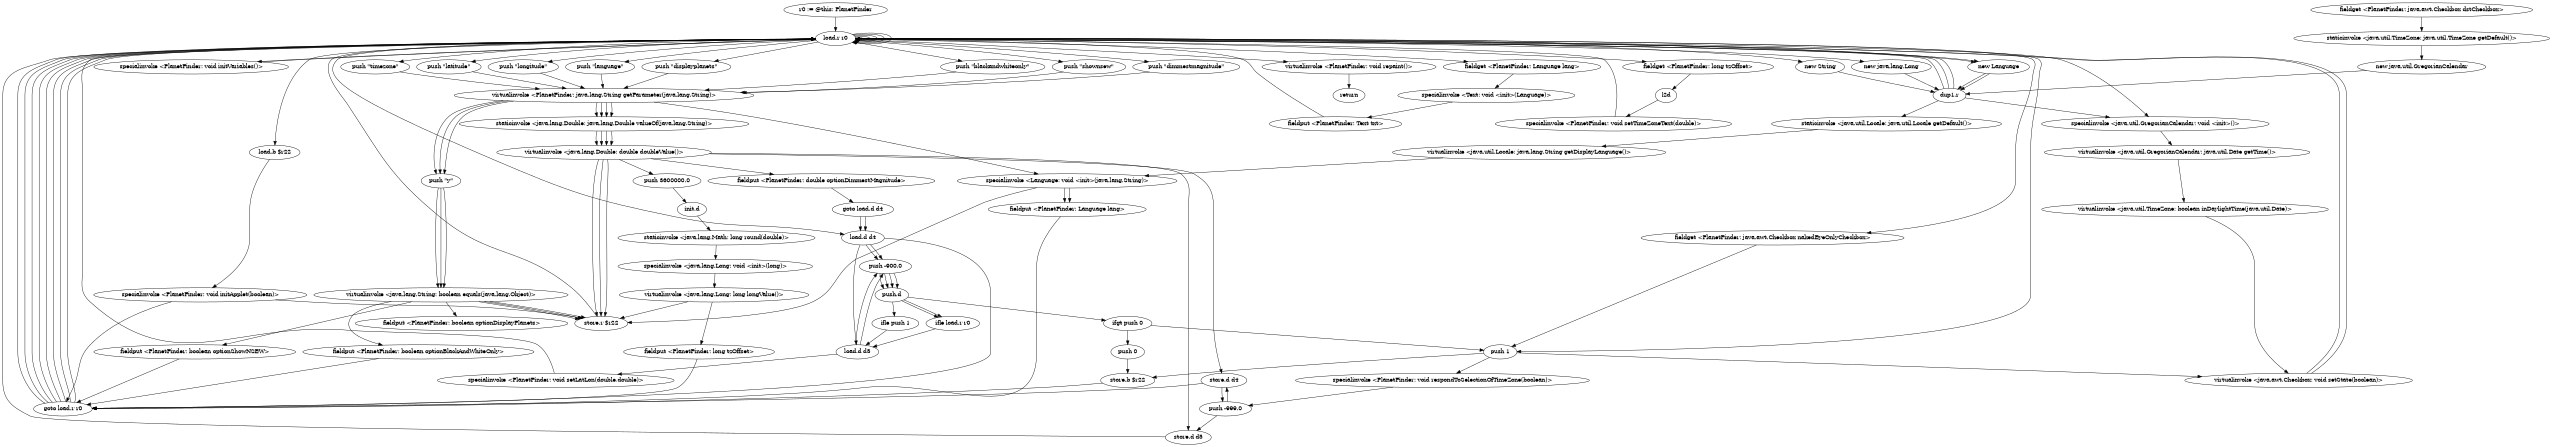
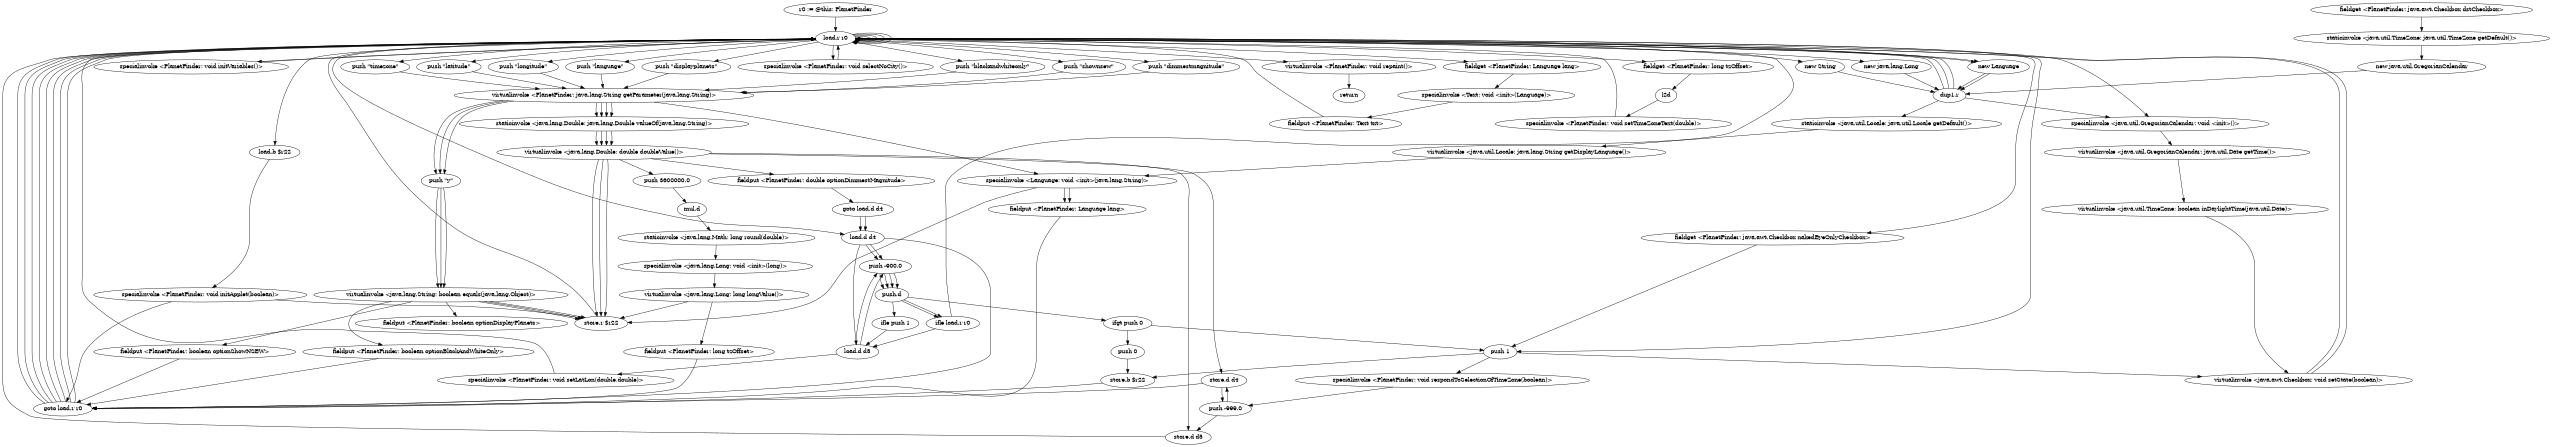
  digraph {
    "r0 := @this: PlanetFinder"
    "load.r r0"
    "new Language"
    "push \"language\""
    n5 [label="new String"]
    "fieldget <PlanetFinder: Language lang>"
    "specialinvoke <PlanetFinder: void initVariables()>"
    "fieldget <PlanetFinder: java.awt.Checkbox nakedEyeOnlyCheckbox>"
    "push 1"
    "new java.lang.Long"
    "push \"timezone\""
    "fieldget <PlanetFinder: long tzOffset>"
    "push \"latitude\""
    "push \"longitude\""
    "load.d d4"
+   "specialinvoke <PlanetFinder: void selectNoCity()>"
    "push \"displayplanets\""
    "push \"blackandwhiteonly\""
    "push \"shownsew\""
    "push \"dimmestmagnitude\""
    "load.b $r22"
    "virtualinvoke <PlanetFinder: void repaint()>"
    "specialinvoke <java.util.GregorianCalendar: void <init>()>"
    "dup1.r"
    "virtualinvoke <PlanetFinder: java.lang.String getParameter(java.lang.String)>"
    "specialinvoke <Text: void <init>(Language)>"
    "virtualinvoke <java.awt.Checkbox: void setState(boolean)>"
    "specialinvoke <PlanetFinder: void respondToSelectionOfTimeZone(boolean)>"
    "store.b $r22"
    "fieldget <PlanetFinder: java.awt.Checkbox dstCheckbox>"
    "staticinvoke <java.util.TimeZone: java.util.TimeZone getDefault()>"
    l2d
    "goto load.r r0"
    "push -900.0"
    "load.d d5"
    "specialinvoke <PlanetFinder: void initApplet(boolean)>"
    return
    "staticinvoke <java.util.Locale: java.util.Locale getDefault()>"
    "virtualinvoke <java.util.GregorianCalendar: java.util.Date getTime()>"
    "virtualinvoke <java.util.Locale: java.lang.String getDisplayLanguage()>"
    "specialinvoke <Language: void <init>(java.lang.String)>"
    "staticinvoke <java.lang.Double: java.lang.Double valueOf(java.lang.String)>"
    "push \"y\""
    "fieldput <PlanetFinder: Language lang>"
    "store.r $r22"
    "virtualinvoke <java.lang.Double: double doubleValue()>"
    "virtualinvoke <java.lang.String: boolean equals(java.lang.Object)>"
    "fieldput <PlanetFinder: Text txt>"
    "push -999.0"
    "new java.util.GregorianCalendar"
    "virtualinvoke <java.util.TimeZone: boolean inDaylightTime(java.util.Date)>"
    "push 3600000.0"
    "store.d d4"
    "store.d d5"
    "fieldput <PlanetFinder: double optionDimmestMagnitude>"
-   "mul.d" [label="init.d"]
+   "mul.d"
    "goto load.d d4"
    "staticinvoke <java.lang.Math: long round(double)>"
    "specialinvoke <java.lang.Long: void <init>(long)>"
    "virtualinvoke <java.lang.Long: long longValue()>"
    "fieldput <PlanetFinder: long tzOffset>"
    "specialinvoke <PlanetFinder: void setTimeZoneText(double)>"
    n63 [label="push.d"]
    "specialinvoke <PlanetFinder: void setLatLon(double,double)>"
    "ifle load.r r0"
    "ifle push 1"
    "ifgt push 0"
    "push 0"
    "fieldput <PlanetFinder: boolean optionDisplayPlanets>"
    "fieldput <PlanetFinder: boolean optionBlackAndWhiteOnly>"
    "fieldput <PlanetFinder: boolean optionShowNSEW>"
    "r0 := @this: PlanetFinder" -> "load.r r0"
    "load.r r0" -> "load.r r0"
    "load.r r0" -> "load.r r0"
    "load.r r0" -> "load.r r0"
    "load.r r0" -> "load.r r0"
    "load.r r0" -> "load.r r0"
    "load.r r0" -> "new Language"
    "load.r r0" -> "new Language"
    "load.r r0" -> "push \"language\""
    "load.r r0" -> n5
    "load.r r0" -> "fieldget <PlanetFinder: Language lang>"
    "load.r r0" -> "specialinvoke <PlanetFinder: void initVariables()>"
    "load.r r0" -> "fieldget <PlanetFinder: java.awt.Checkbox nakedEyeOnlyCheckbox>"
    "load.r r0" -> "push 1"
    "load.r r0" -> "new java.lang.Long"
    "load.r r0" -> "push \"timezone\""
    "load.r r0" -> "fieldget <PlanetFinder: long tzOffset>"
    "load.r r0" -> "push \"latitude\""
    "load.r r0" -> "push \"longitude\""
    "load.r r0" -> "load.d d4"
+   "load.r r0" -> "specialinvoke <PlanetFinder: void selectNoCity()>"
    "load.r r0" -> "push \"displayplanets\""
    "load.r r0" -> "push \"blackandwhiteonly\""
    "load.r r0" -> "push \"shownsew\""
    "load.r r0" -> "push \"dimmestmagnitude\""
    "load.r r0" -> "load.b $r22"
    "load.r r0" -> "virtualinvoke <PlanetFinder: void repaint()>"
    "load.r r0" -> "specialinvoke <java.util.GregorianCalendar: void <init>()>"
    "new Language" -> "dup1.r"
    "new Language" -> "dup1.r"
    "push \"language\"" -> "virtualinvoke <PlanetFinder: java.lang.String getParameter(java.lang.String)>"
    n5 -> "dup1.r"
    "fieldget <PlanetFinder: Language lang>" -> "specialinvoke <Text: void <init>(Language)>"
    "specialinvoke <PlanetFinder: void initVariables()>" -> "load.r r0"
    "fieldget <PlanetFinder: java.awt.Checkbox nakedEyeOnlyCheckbox>" -> "push 1"
    "push 1" -> "virtualinvoke <java.awt.Checkbox: void setState(boolean)>"
    "push 1" -> "specialinvoke <PlanetFinder: void respondToSelectionOfTimeZone(boolean)>"
    "push 1" -> "store.b $r22"
    "new java.lang.Long" -> "dup1.r"
    "push \"timezone\"" -> "virtualinvoke <PlanetFinder: java.lang.String getParameter(java.lang.String)>"
    "fieldget <PlanetFinder: long tzOffset>" -> l2d
    "push \"latitude\"" -> "virtualinvoke <PlanetFinder: java.lang.String getParameter(java.lang.String)>"
    "push \"longitude\"" -> "virtualinvoke <PlanetFinder: java.lang.String getParameter(java.lang.String)>"
    "load.d d4" -> "goto load.r r0"
    "load.d d4" -> "push -900.0"
    "load.d d4" -> "push -900.0"
    "load.d d4" -> "load.d d5"
+   "specialinvoke <PlanetFinder: void selectNoCity()>" -> "load.r r0"
    "push \"displayplanets\"" -> "virtualinvoke <PlanetFinder: java.lang.String getParameter(java.lang.String)>"
    "push \"blackandwhiteonly\"" -> "virtualinvoke <PlanetFinder: java.lang.String getParameter(java.lang.String)>"
    "push \"shownsew\"" -> "virtualinvoke <PlanetFinder: java.lang.String getParameter(java.lang.String)>"
    "push \"dimmestmagnitude\"" -> "virtualinvoke <PlanetFinder: java.lang.String getParameter(java.lang.String)>"
    "load.b $r22" -> "specialinvoke <PlanetFinder: void initApplet(boolean)>"
    "virtualinvoke <PlanetFinder: void repaint()>" -> return
    "specialinvoke <java.util.GregorianCalendar: void <init>()>" -> "virtualinvoke <java.util.GregorianCalendar: java.util.Date getTime()>"
    "dup1.r" -> "load.r r0"
    "dup1.r" -> "load.r r0"
    "dup1.r" -> "load.r r0"
    "dup1.r" -> "specialinvoke <java.util.GregorianCalendar: void <init>()>"
    "dup1.r" -> "staticinvoke <java.util.Locale: java.util.Locale getDefault()>"
    "virtualinvoke <PlanetFinder: java.lang.String getParameter(java.lang.String)>" -> "specialinvoke <Language: void <init>(java.lang.String)>"
    "virtualinvoke <PlanetFinder: java.lang.String getParameter(java.lang.String)>" -> "staticinvoke <java.lang.Double: java.lang.Double valueOf(java.lang.String)>"
    "virtualinvoke <PlanetFinder: java.lang.String getParameter(java.lang.String)>" -> "staticinvoke <java.lang.Double: java.lang.Double valueOf(java.lang.String)>"
    "virtualinvoke <PlanetFinder: java.lang.String getParameter(java.lang.String)>" -> "staticinvoke <java.lang.Double: java.lang.Double valueOf(java.lang.String)>"
    "virtualinvoke <PlanetFinder: java.lang.String getParameter(java.lang.String)>" -> "staticinvoke <java.lang.Double: java.lang.Double valueOf(java.lang.String)>"
    "virtualinvoke <PlanetFinder: java.lang.String getParameter(java.lang.String)>" -> "push \"y\""
    "virtualinvoke <PlanetFinder: java.lang.String getParameter(java.lang.String)>" -> "push \"y\""
    "virtualinvoke <PlanetFinder: java.lang.String getParameter(java.lang.String)>" -> "push \"y\""
    "specialinvoke <Text: void <init>(Language)>" -> "fieldput <PlanetFinder: Text txt>"
    "virtualinvoke <java.awt.Checkbox: void setState(boolean)>" -> "load.r r0"
    "virtualinvoke <java.awt.Checkbox: void setState(boolean)>" -> "load.r r0"
    "specialinvoke <PlanetFinder: void respondToSelectionOfTimeZone(boolean)>" -> "push -999.0"
    "store.b $r22" -> "goto load.r r0"
    "fieldget <PlanetFinder: java.awt.Checkbox dstCheckbox>" -> "staticinvoke <java.util.TimeZone: java.util.TimeZone getDefault()>"
    "staticinvoke <java.util.TimeZone: java.util.TimeZone getDefault()>" -> "new java.util.GregorianCalendar"
    l2d -> "specialinvoke <PlanetFinder: void setTimeZoneText(double)>"
    "goto load.r r0" -> "load.r r0"
    "goto load.r r0" -> "load.r r0"
    "goto load.r r0" -> "load.r r0"
    "goto load.r r0" -> "load.r r0"
    "goto load.r r0" -> "load.r r0"
    "goto load.r r0" -> "load.r r0"
    "goto load.r r0" -> "load.r r0"
    "goto load.r r0" -> "load.r r0"
    "push -900.0" -> n63
    "push -900.0" -> n63
    "push -900.0" -> n63
    "push -900.0" -> n63
    "load.d d5" -> "push -900.0"
    "load.d d5" -> "push -900.0"
    "load.d d5" -> "specialinvoke <PlanetFinder: void setLatLon(double,double)>"
    "specialinvoke <PlanetFinder: void initApplet(boolean)>" -> "goto load.r r0"
    "specialinvoke <PlanetFinder: void initApplet(boolean)>" -> "store.r $r22"
    "staticinvoke <java.util.Locale: java.util.Locale getDefault()>" -> "virtualinvoke <java.util.Locale: java.lang.String getDisplayLanguage()>"
    "virtualinvoke <java.util.GregorianCalendar: java.util.Date getTime()>" -> "virtualinvoke <java.util.TimeZone: boolean inDaylightTime(java.util.Date)>"
    "virtualinvoke <java.util.Locale: java.lang.String getDisplayLanguage()>" -> "specialinvoke <Language: void <init>(java.lang.String)>"
    "specialinvoke <Language: void <init>(java.lang.String)>" -> "fieldput <PlanetFinder: Language lang>"
    "specialinvoke <Language: void <init>(java.lang.String)>" -> "fieldput <PlanetFinder: Language lang>"
    "specialinvoke <Language: void <init>(java.lang.String)>" -> "store.r $r22"
    "staticinvoke <java.lang.Double: java.lang.Double valueOf(java.lang.String)>" -> "virtualinvoke <java.lang.Double: double doubleValue()>"
    "staticinvoke <java.lang.Double: java.lang.Double valueOf(java.lang.String)>" -> "virtualinvoke <java.lang.Double: double doubleValue()>"
    "staticinvoke <java.lang.Double: java.lang.Double valueOf(java.lang.String)>" -> "virtualinvoke <java.lang.Double: double doubleValue()>"
    "staticinvoke <java.lang.Double: java.lang.Double valueOf(java.lang.String)>" -> "virtualinvoke <java.lang.Double: double doubleValue()>"
    "push \"y\"" -> "virtualinvoke <java.lang.String: boolean equals(java.lang.Object)>"
    "push \"y\"" -> "virtualinvoke <java.lang.String: boolean equals(java.lang.Object)>"
    "push \"y\"" -> "virtualinvoke <java.lang.String: boolean equals(java.lang.Object)>"
    "fieldput <PlanetFinder: Language lang>" -> "goto load.r r0"
    "store.r $r22" -> "load.r r0"
    "virtualinvoke <java.lang.Double: double doubleValue()>" -> "store.r $r22"
    "virtualinvoke <java.lang.Double: double doubleValue()>" -> "store.r $r22"
    "virtualinvoke <java.lang.Double: double doubleValue()>" -> "store.r $r22"
    "virtualinvoke <java.lang.Double: double doubleValue()>" -> "push 3600000.0"
    "virtualinvoke <java.lang.Double: double doubleValue()>" -> "store.d d4"
    "virtualinvoke <java.lang.Double: double doubleValue()>" -> "store.d d5"
    "virtualinvoke <java.lang.Double: double doubleValue()>" -> "fieldput <PlanetFinder: double optionDimmestMagnitude>"
    "virtualinvoke <java.lang.String: boolean equals(java.lang.Object)>" -> "store.r $r22"
    "virtualinvoke <java.lang.String: boolean equals(java.lang.Object)>" -> "store.r $r22"
    "virtualinvoke <java.lang.String: boolean equals(java.lang.Object)>" -> "store.r $r22"
    "virtualinvoke <java.lang.String: boolean equals(java.lang.Object)>" -> "fieldput <PlanetFinder: boolean optionDisplayPlanets>"
    "virtualinvoke <java.lang.String: boolean equals(java.lang.Object)>" -> "fieldput <PlanetFinder: boolean optionBlackAndWhiteOnly>"
    "virtualinvoke <java.lang.String: boolean equals(java.lang.Object)>" -> "fieldput <PlanetFinder: boolean optionShowNSEW>"
    "fieldput <PlanetFinder: Text txt>" -> "load.r r0"
    "push -999.0" -> "store.d d4"
    "push -999.0" -> "store.d d5"
    "new java.util.GregorianCalendar" -> "dup1.r"
    "virtualinvoke <java.util.TimeZone: boolean inDaylightTime(java.util.Date)>" -> "virtualinvoke <java.awt.Checkbox: void setState(boolean)>"
    "push 3600000.0" -> "mul.d"
    "store.d d4" -> "goto load.r r0"
    "store.d d4" -> "push -999.0"
    "store.d d5" -> "load.r r0"
    "fieldput <PlanetFinder: double optionDimmestMagnitude>" -> "goto load.d d4"
    "mul.d" -> "staticinvoke <java.lang.Math: long round(double)>"
    "goto load.d d4" -> "load.d d4"
    "goto load.d d4" -> "load.d d4"
    "staticinvoke <java.lang.Math: long round(double)>" -> "specialinvoke <java.lang.Long: void <init>(long)>"
    "specialinvoke <java.lang.Long: void <init>(long)>" -> "virtualinvoke <java.lang.Long: long longValue()>"
    "virtualinvoke <java.lang.Long: long longValue()>" -> "store.r $r22"
    "virtualinvoke <java.lang.Long: long longValue()>" -> "fieldput <PlanetFinder: long tzOffset>"
    "fieldput <PlanetFinder: long tzOffset>" -> "goto load.r r0"
    "specialinvoke <PlanetFinder: void setTimeZoneText(double)>" -> "load.r r0"
    n63 -> "ifle load.r r0"
    n63 -> "ifle load.r r0"
    n63 -> "ifle push 1"
    n63 -> "ifgt push 0"
    "specialinvoke <PlanetFinder: void setLatLon(double,double)>" -> "load.r r0"
+   "ifle load.r r0" -> "load.r r0"
    "ifle load.r r0" -> "load.d d5"
    "ifle push 1" -> "load.d d5"
    "ifgt push 0" -> "push 1"
    "ifgt push 0" -> "push 0"
    "push 0" -> "store.b $r22"
    "fieldput <PlanetFinder: boolean optionBlackAndWhiteOnly>" -> "goto load.r r0"
    "fieldput <PlanetFinder: boolean optionShowNSEW>" -> "goto load.r r0"
  }
